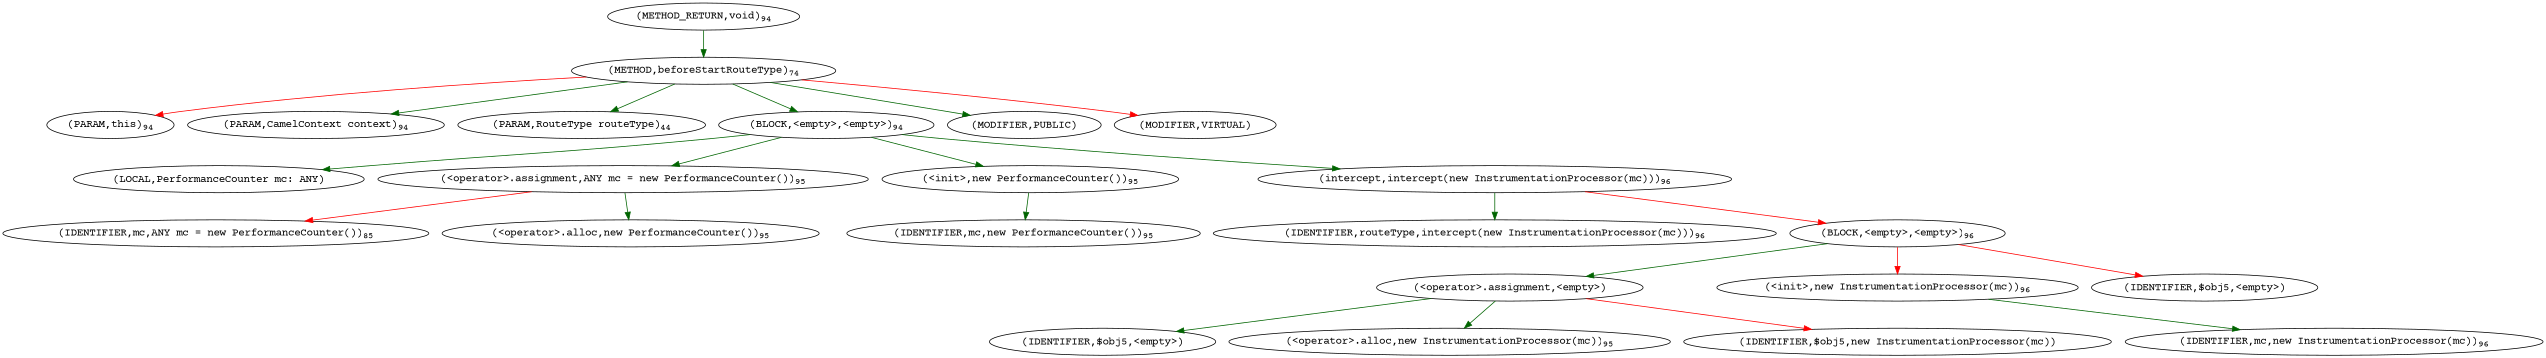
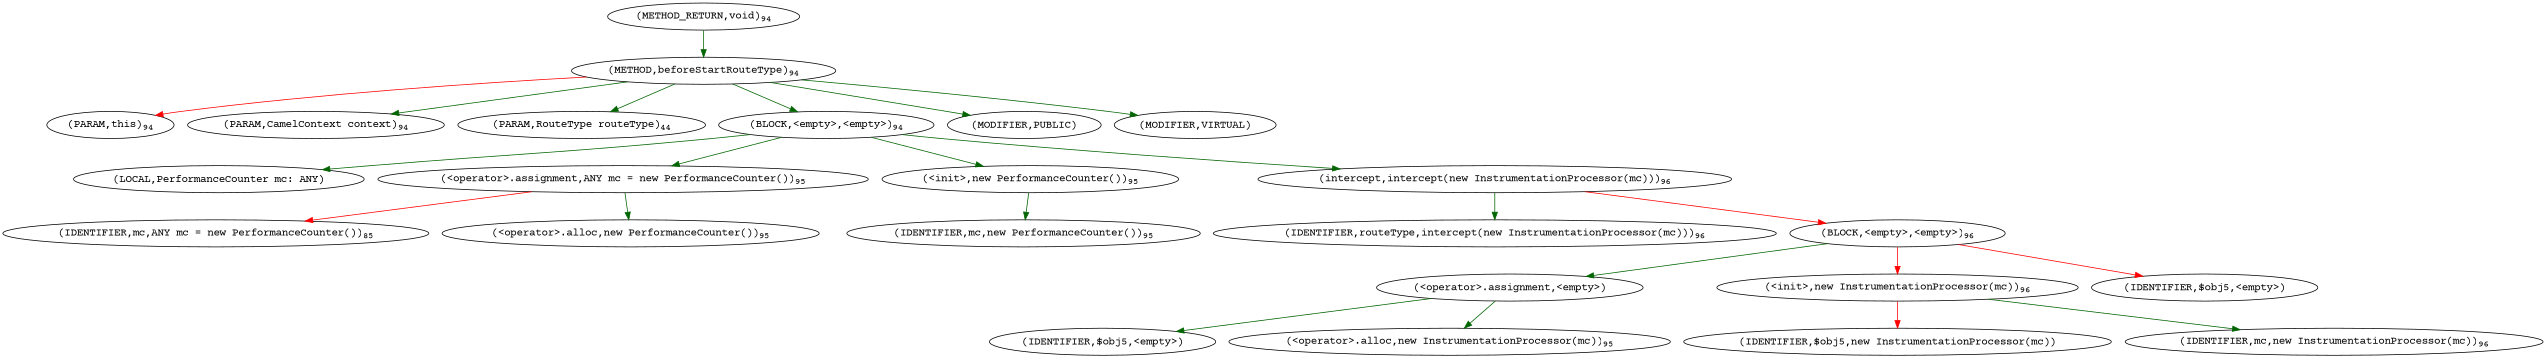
  digraph {
    fontname="Courier Prime"
    node [fontname="Courier Prime"]
    edge [color=darkgreen fontname="Courier Prime"]
-   n1 [label=<(METHOD,beforeStartRouteType)<SUB>74</SUB>>]
+   n1 [label=<(METHOD,beforeStartRouteType)<SUB>94</SUB>>]
    n2 [label=<(PARAM,this)<SUB>94</SUB>>]
    n3 [label=<(PARAM,CamelContext context)<SUB>94</SUB>>]
    n4 [label=<(PARAM,RouteType routeType)<SUB>44</SUB>>]
    n5 [label=<(BLOCK,&lt;empty&gt;,&lt;empty&gt;)<SUB>94</SUB>>]
    n6 [label=<(MODIFIER,PUBLIC)>]
    n7 [label=<(MODIFIER,VIRTUAL)>]
    n8 [label=<(LOCAL,PerformanceCounter mc: ANY)>]
    n9 [label=<(&lt;operator&gt;.assignment,ANY mc = new PerformanceCounter())<SUB>95</SUB>>]
    n10 [label=<(&lt;init&gt;,new PerformanceCounter())<SUB>95</SUB>>]
    n11 [label=<(intercept,intercept(new InstrumentationProcessor(mc)))<SUB>96</SUB>>]
    n12 [label=<(METHOD_RETURN,void)<SUB>94</SUB>>]
    n13 [label=<(IDENTIFIER,mc,ANY mc = new PerformanceCounter())<SUB>85</SUB>>]
    n14 [label=<(&lt;operator&gt;.alloc,new PerformanceCounter())<SUB>95</SUB>>]
    n15 [label=<(IDENTIFIER,mc,new PerformanceCounter())<SUB>95</SUB>>]
    n16 [label=<(IDENTIFIER,routeType,intercept(new InstrumentationProcessor(mc)))<SUB>96</SUB>>]
    n17 [label=<(BLOCK,&lt;empty&gt;,&lt;empty&gt;)<SUB>96</SUB>>]
    n18 [label=<(&lt;operator&gt;.assignment,&lt;empty&gt;)>]
    n19 [label=<(&lt;init&gt;,new InstrumentationProcessor(mc))<SUB>96</SUB>>]
    n20 [label=<(IDENTIFIER,$obj5,&lt;empty&gt;)>]
    n21 [label=<(IDENTIFIER,$obj5,&lt;empty&gt;)>]
    n22 [label=<(&lt;operator&gt;.alloc,new InstrumentationProcessor(mc))<SUB>95</SUB>>]
    n23 [label=<(IDENTIFIER,$obj5,new InstrumentationProcessor(mc))>]
    n24 [label=<(IDENTIFIER,mc,new InstrumentationProcessor(mc))<SUB>96</SUB>>]
    n1 -> n2 [color=red]
    n1 -> n3
    n1 -> n4
    n1 -> n5
    n1 -> n6
-   n1 -> n7 [color=red]
+   n1 -> n7
    n5 -> n8
    n5 -> n9
    n5 -> n10
    n5 -> n11
    n9 -> n13 [color=red]
    n9 -> n14
    n10 -> n15
    n11 -> n16
    n11 -> n17 [color=red]
    n12 -> n1
    n17 -> n18
    n17 -> n19 [color=red]
    n17 -> n20 [color=red]
    n18 -> n21
    n18 -> n22
-   n18 -> n23 [color=red]
+   n19 -> n23 [color=red]
    n19 -> n24
  }
